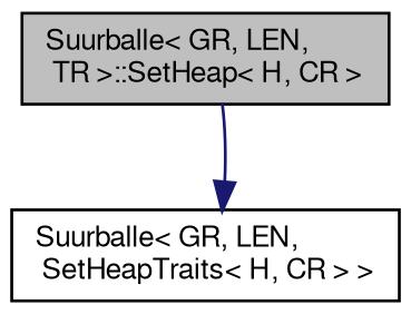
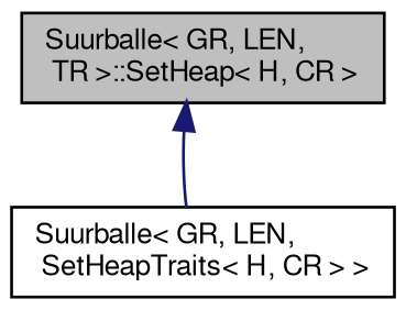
  digraph {
    node [color=black fontname=FreeSans fontsize=10 shape=record style=filled]
    n1 [fillcolor=grey75 fontcolor=black height=0.2 label="Suurballe\< GR, LEN,\l TR \>::SetHeap\< H, CR \>" width=0.4]
    n2 [fillcolor=white height=0.2 label="Suurballe\< GR, LEN,\l SetHeapTraits\< H, CR \> \>" width=0.4]
-   n2 -> n1 [color=midnightblue dir=back fontname=FreeSans fontsize=10 labelfontname=FreeSans labelfontsize=10 style=solid]
+   n1 -> n2 [color=midnightblue dir=back fontname=FreeSans fontsize=10 labelfontname=FreeSans labelfontsize=10 style=solid]
  }
